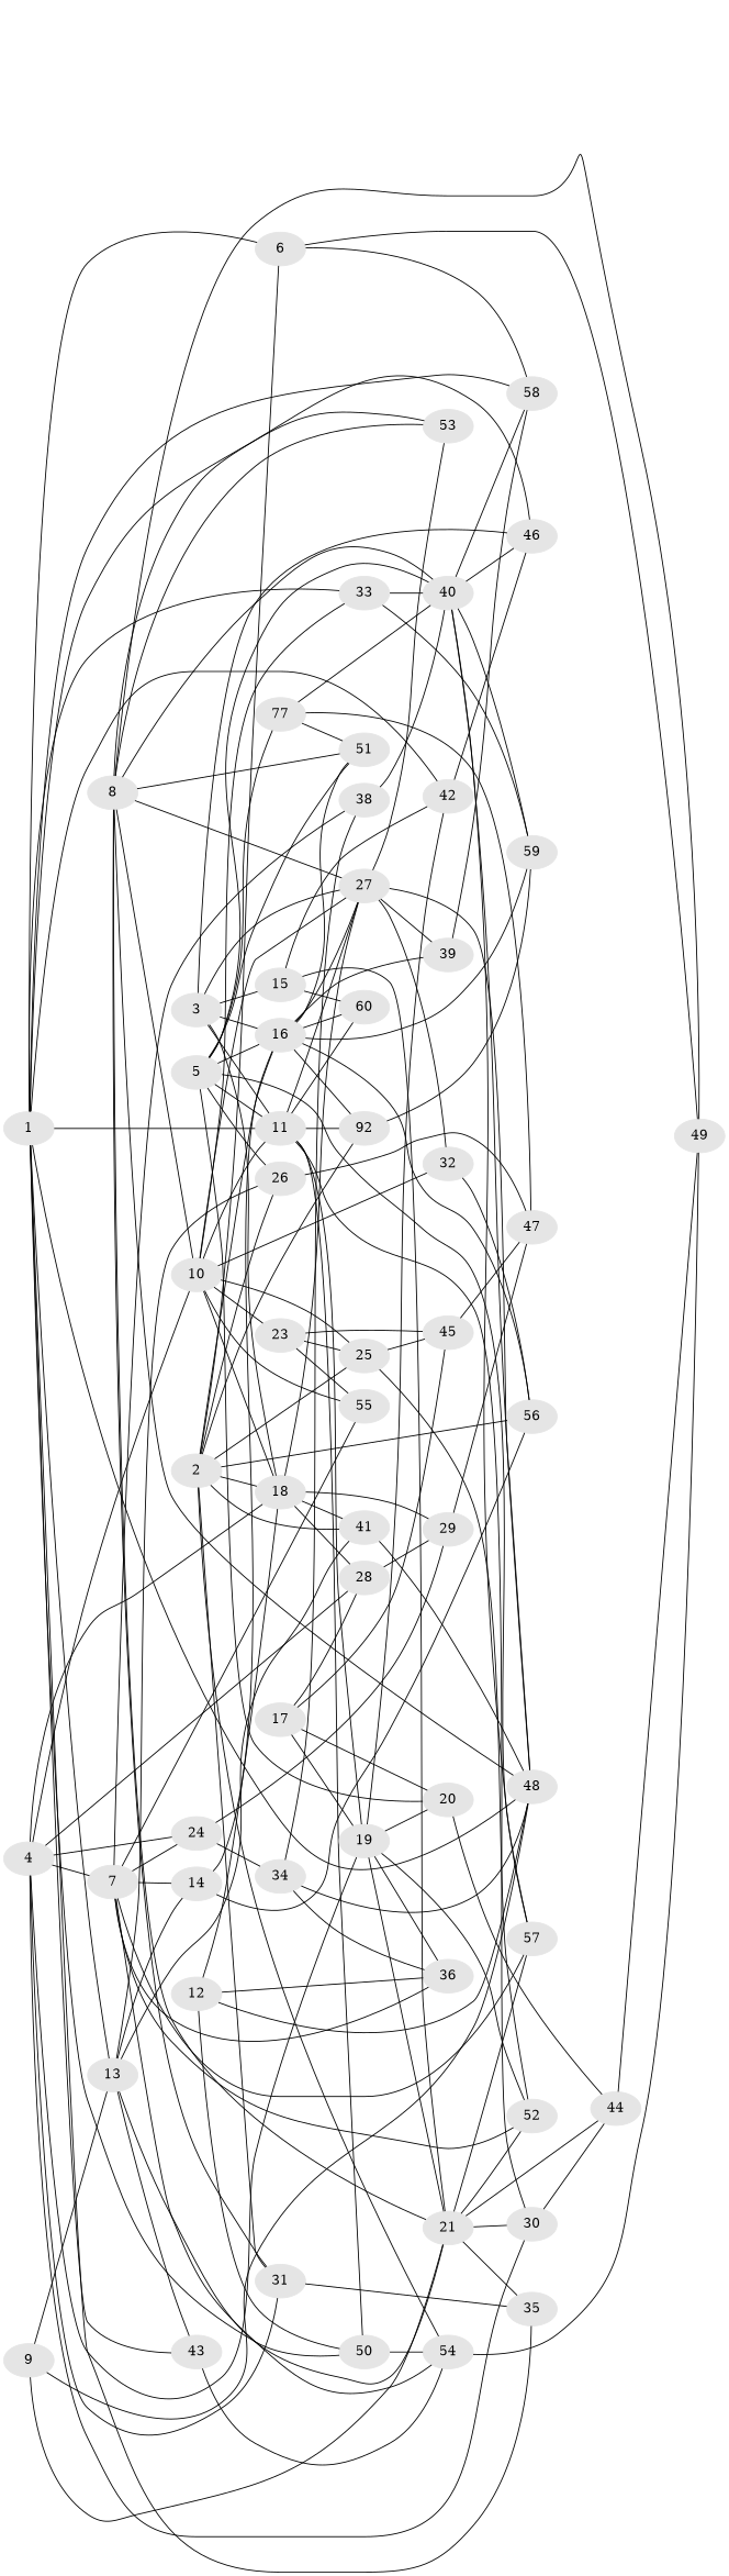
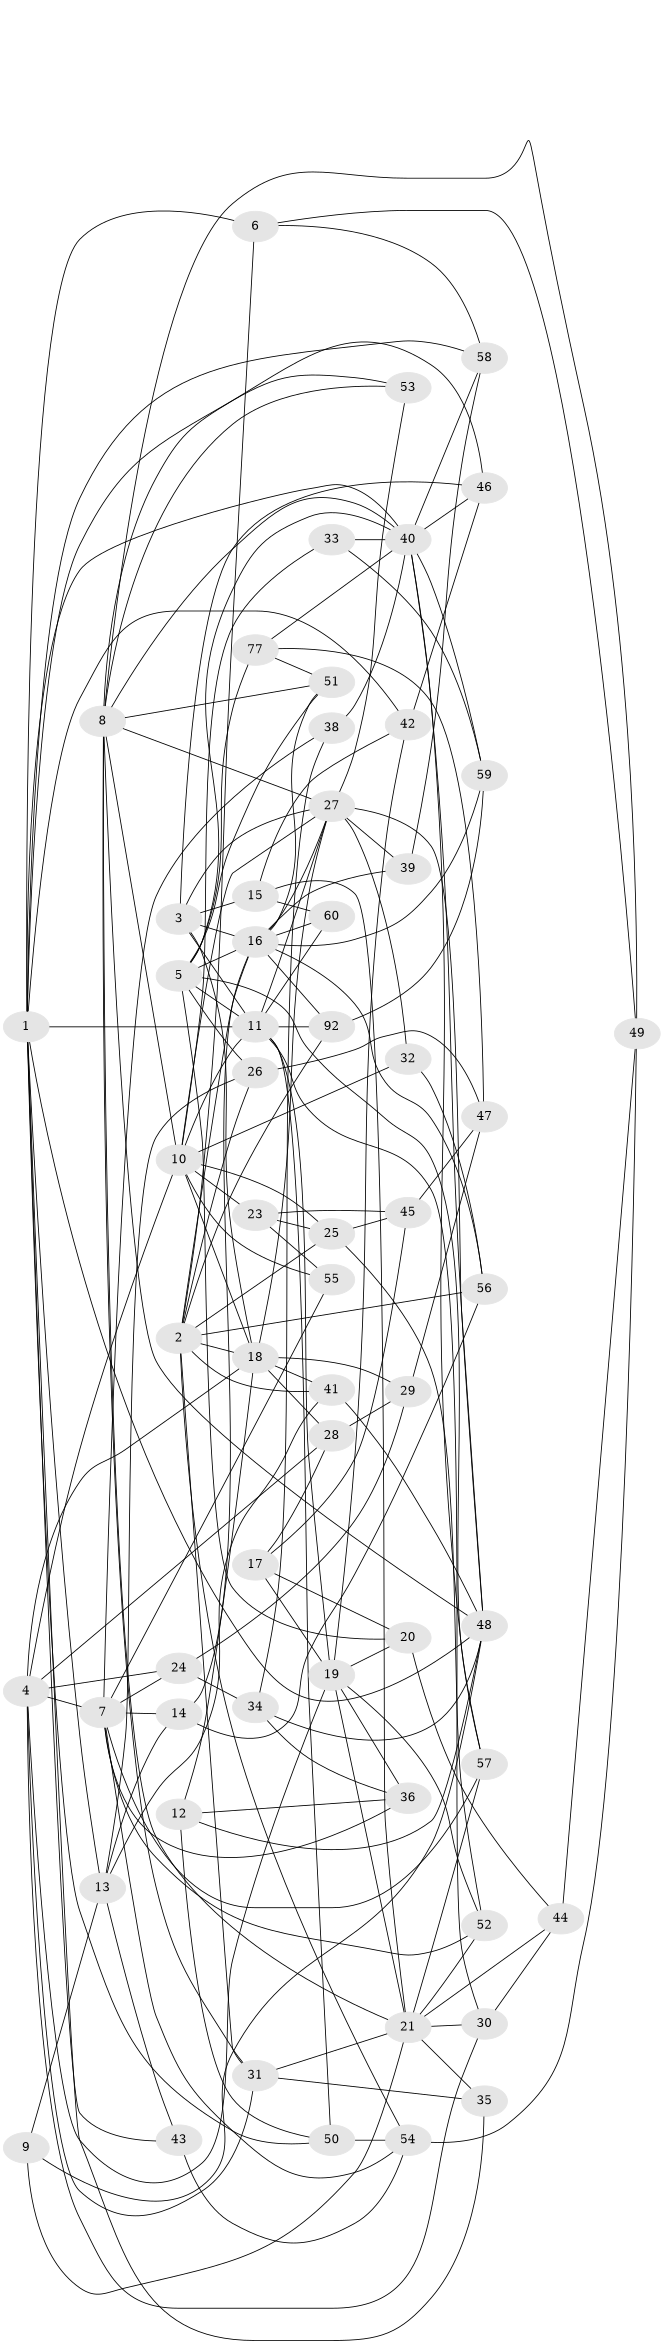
  graph {
    rankdir=LR
    node [color=gray90 style=filled]
    edge [weight=1.0]
    1
    6
    11
    13
    35
    40
    42
    43
    48
    50
    53
    58
    49
    n14 [label=92]
    27
    19
    30
    60
    26
    41
    14
    21
    46
    57
    59
    54
    2
    16
    18
    25
    31
    56
    51
    39
    28
    29
    52
    45
    47
    3
    15
    32
    4
    7
    10
    24
    36
    38
    55
    23
    33
    20
    34
    44
    5
    n56 [label=77]
    8
    9
    12
    17
    1 -- 6
    1 -- 11
    1 -- 13 [weight=2.0]
    1 -- 35
-   1 -- 33
+   1 -- 40
    1 -- 42
    1 -- 43
    1 -- 48
    1 -- 50
    1 -- 53
    1 -- 58
    6 -- 58
    6 -- 49
    11 -- 50
    11 -- n14
    11 -- 27
    11 -- 19 [weight=2.0]
    11 -- 30
    11 -- 60
    13 -- 43 [weight=2.0]
    13 -- 26
    13 -- 41
    13 -- 14
-   13 -- 21
+   31 -- 21
    40 -- 48
    40 -- 58
    40 -- 46
    40 -- 57
    40 -- 59
    42 -- 46
    43 -- 54
    50 -- 54
    n14 -- 59
    27 -- 48
    27 -- 53 [weight=2.0]
    27 -- 39
    27 -- 32
    19 -- 42
    19 -- 21
    19 -- 52
    19 -- 36
    19 -- 20
    30 -- 44
    26 -- 47
    41 -- 48
    14 -- 16
    14 -- 56
    21 -- 35
    21 -- 30
    21 -- 57
    21 -- 52
    21 -- 44
    54 -- 49
    2 -- 6
    2 -- n14
    2 -- 26
    2 -- 41
    2 -- 54
    2 -- 16
    2 -- 18 [weight=3.0]
    2 -- 25
    2 -- 31
    2 -- 56
    16 -- n14
    16 -- 27
    16 -- 60
    16 -- 59
    16 -- 56
    16 -- 51
    16 -- 39 [weight=2.0]
    18 -- 27
    18 -- 41
    18 -- 28
    18 -- 29
    25 -- 52
    25 -- 45
    31 -- 35
    39 -- 58
    28 -- 29
    29 -- 47
    45 -- 47
    3 -- 11 [weight=2.0]
    3 -- 27 [weight=2.0]
    3 -- 46
    3 -- 16
    3 -- 18
    3 -- 15
    15 -- 42
    15 -- 60
    15 -- 21
    32 -- 56
    4 -- 19 [weight=2.0]
    4 -- 30
    4 -- 18 [weight=2.0]
    4 -- 31
    4 -- 28
    4 -- 7
    4 -- 10
    4 -- 24
    7 -- 14
    7 -- 57
    7 -- 54
    7 -- 52
    7 -- 24
    7 -- 36
    7 -- 38 [weight=2.0]
    7 -- 55
    10 -- 11
    10 -- 27
    10 -- 18
    10 -- 25
    10 -- 32 [weight=2.0]
    10 -- 55 [weight=2.0]
    10 -- 23
    10 -- 33
    24 -- 29
    24 -- 34
    38 -- 40
    23 -- 25
    23 -- 45
    23 -- 55
    33 -- 40 [weight=2.0]
    33 -- 59
    20 -- 44
    34 -- 48
    34 -- 36
    34 -- 38
    44 -- 49
    5 -- 11
    5 -- 40
    5 -- 26
    5 -- 57
    5 -- 16
    5 -- 51
    5 -- 20
    5 -- n56
    n56 -- 40
    n56 -- 51
    n56 -- 47
    8 -- 40
    8 -- 48
    8 -- 53
    8 -- 49
    8 -- 27
    8 -- 21
    8 -- 46
    8 -- 31
    8 -- 51
    8 -- 10
    9 -- 13 [weight=2.0]
    9 -- 48
    9 -- 21
    12 -- 48
    12 -- 50
    12 -- 18
    12 -- 36
    17 -- 19
    17 -- 28
    17 -- 45
    17 -- 20
  }
